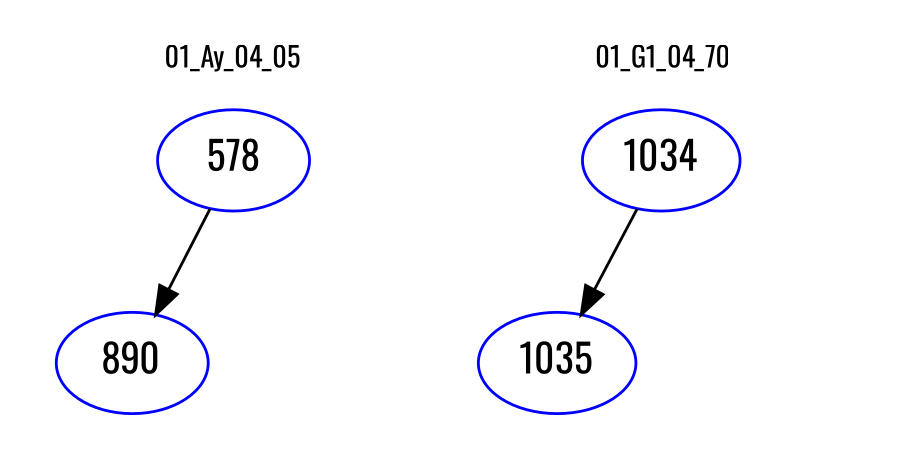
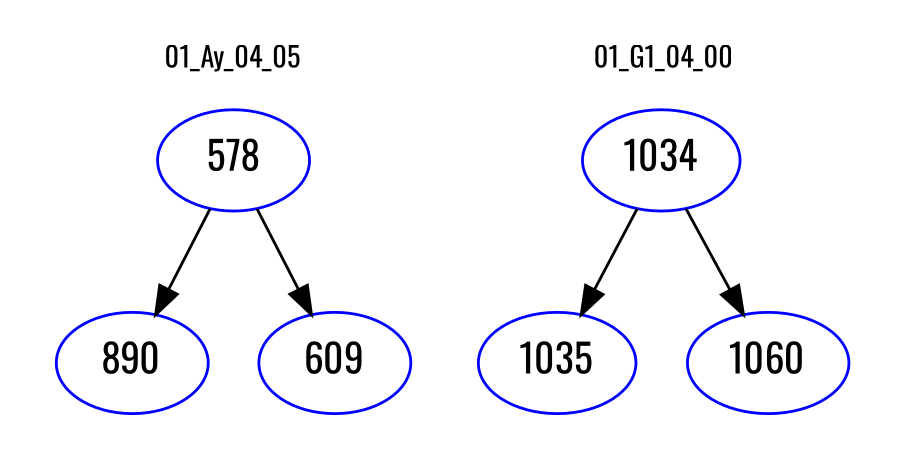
  digraph {
    fontname=Oswald
    node [color=blue fontname=Oswald]
    edge [color=black fontname=Oswald]
    n1 [label=578]
    n2 [label=890]
+   n3 [label=609]
    n4 [label=1034]
    n5 [label=1035]
+   n6 [label=1060]
    subgraph cluster_1 {
      color=white
      fontsize=10
      label="01_Ay_04_05"
      n1
      n2
+     n3
    }
    subgraph cluster_2 {
      color=white
      fontsize=10
-     label="01_G1_04_70"
+     label="01_G1_04_00"
      n4
      n5
+     n6
    }
    n1 -> n2
+   n1 -> n3
    n4 -> n5
+   n4 -> n6
  }
